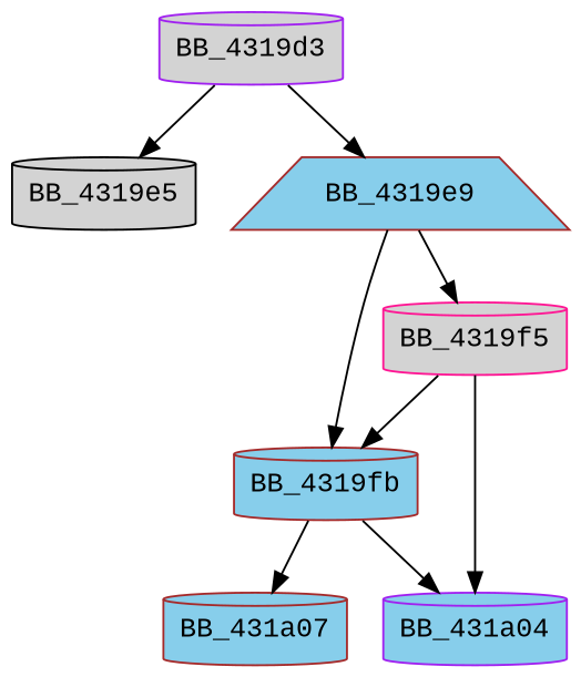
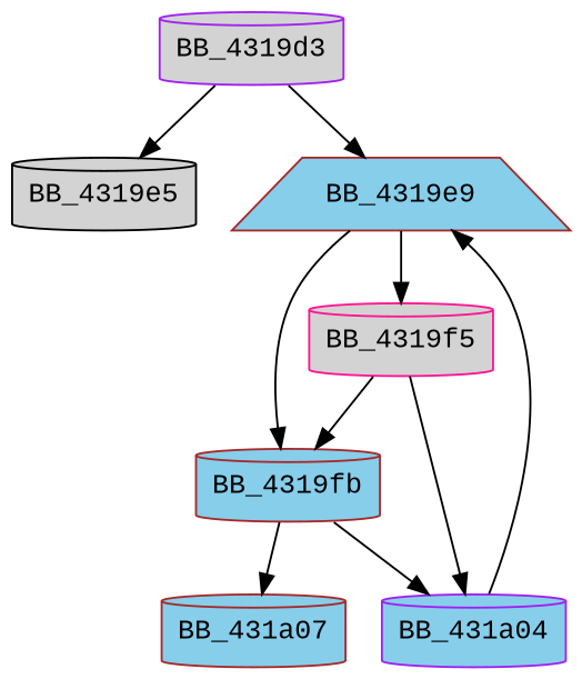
  digraph {
    fontname="Liberation Mono"
    node [color=brown fillcolor=skyblue fontname="Liberation Mono" shape=cylinder style=filled]
    edge [fontname="Liberation Mono"]
    n1 [color=purple fillcolor=lightgrey label=BB_4319d3]
    BB_4319e5 [color=black fillcolor=lightgrey]
    BB_4319e9 [shape=trapezium]
    BB_4319f5 [color=deeppink fillcolor=lightgrey]
    BB_4319fb
    BB_431a04 [color=purple]
    BB_431a07
    n1 -> BB_4319e5
    n1 -> BB_4319e9
    BB_4319e9 -> BB_4319f5
    BB_4319e9 -> BB_4319fb
    BB_4319f5 -> BB_4319fb
    BB_4319f5 -> BB_431a04
    BB_4319fb -> BB_431a04
    BB_4319fb -> BB_431a07
+   BB_431a04 -> BB_4319e9
  }
